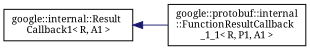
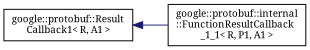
  digraph {
    rankdir=LR
    fontname="Noto Serif"
    node [color=black fillcolor=white fontname="Noto Serif" fontsize=10 shape=record style=filled]
-   n1 [height=0.2 label="google::internal::Result\lCallback1\< R, A1 \>" width=0.4]
+   n1 [height=0.2 label="google::protobuf::Result\lCallback1\< R, A1 \>" width=0.4]
    n2 [height=0.2 label="google::protobuf::internal\l::FunctionResultCallback\l_1_1\< R, P1, A1 \>" width=0.4]
    n1 -> n2 [color=midnightblue dir=back fontname="Noto Serif" fontsize=10 labelfontname=Helvetica labelfontsize=10 style=solid]
  }
